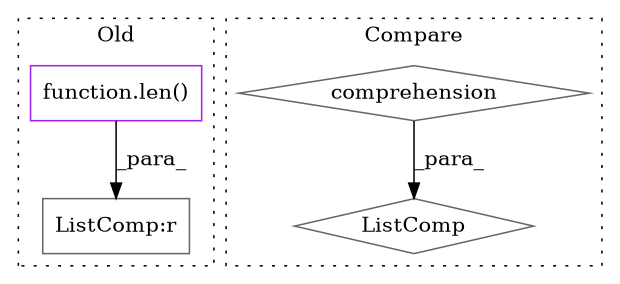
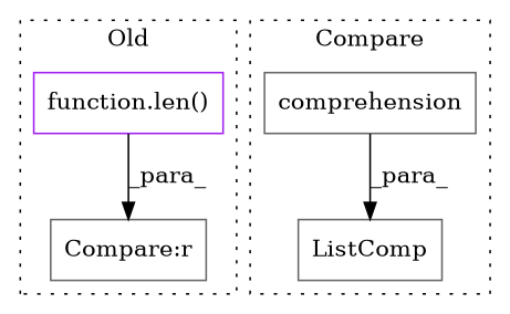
  digraph {
    node [color=gray40 shape=box]
    n1 [a=75 color=purple l="4,1" label="function.len()" s="3691,3704"]
-   n2 [a=40 l=19 label="ListComp:r" s=3691]
-   n3 [a=106 l=49 label=ListComp s=3264 shape=diamond]
-   n4 [a=45 l=3 label=comprehension s=3287 shape=diamond]
+   n2 [a=40 l=19 label="Compare:r" s=3691]
+   n3 [a=106 l=49 label=ListComp s=3264]
+   n4 [a=45 l=3 label=comprehension s=3287]
    subgraph cluster_1 {
      label=Old
      style=dotted
      n1
      n2
    }
    subgraph cluster_2 {
      label=Compare
      style=dotted
      n3
      n4
    }
    n1 -> n2 [label=_para_]
    n4 -> n3 [label=_para_]
  }
